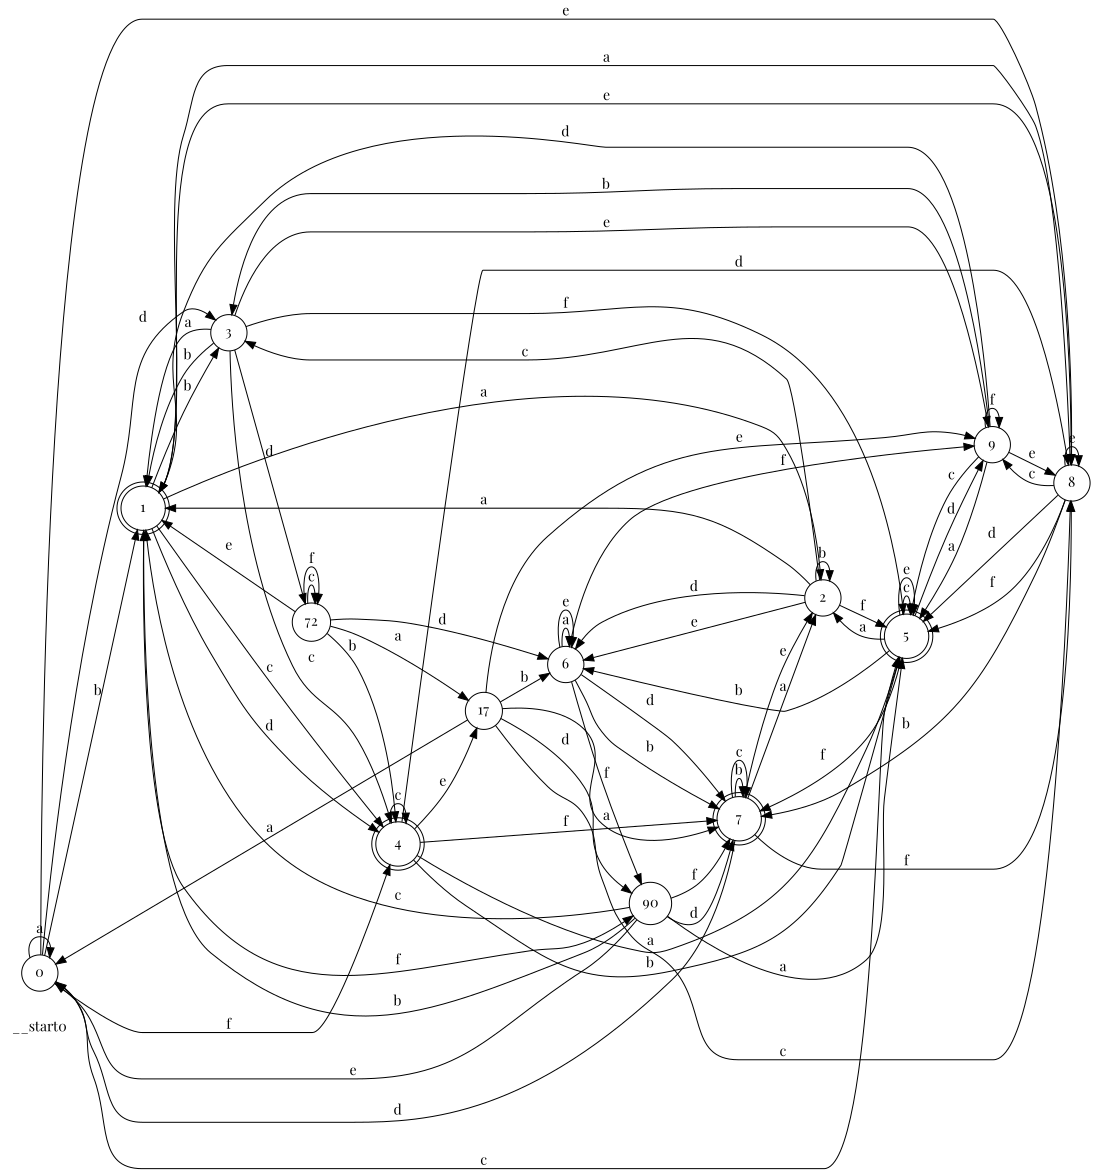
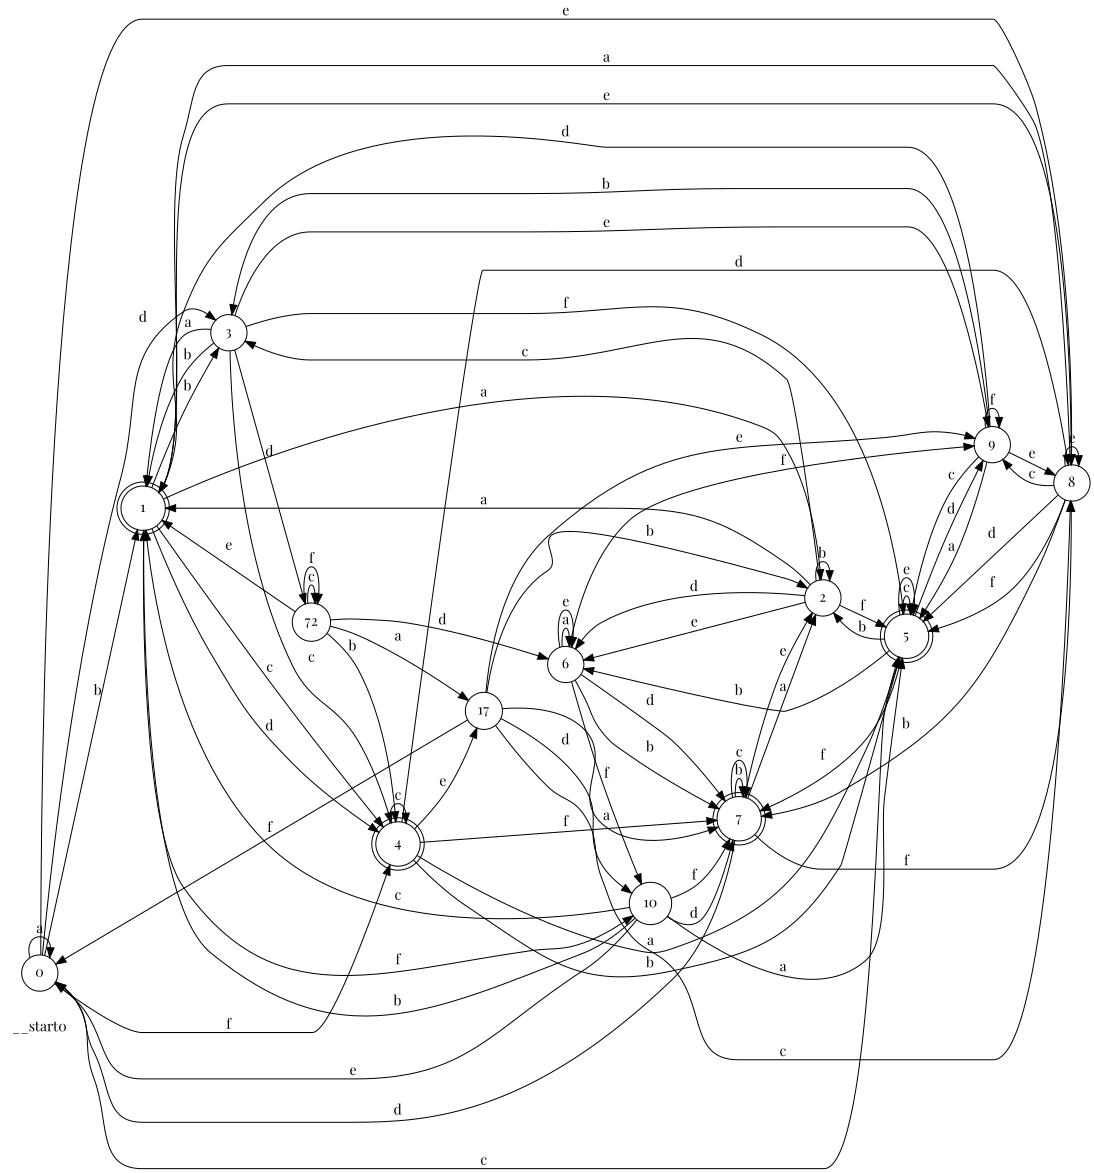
  digraph {
    fontname="Playfair Display"
    rankdir=LR
    node [fontname="Playfair Display" shape=circle color=black fillcolor=white style=filled]
    edge [fontname="Playfair Display"]
    __start0 [shape=none color="" fillcolor="" style=""]
    n2 [label=0]
    n3 [label=1 shape=doublecircle style="rounded,filled"]
    n4 [label=3]
    n5 [label=4 shape=doublecircle style="rounded,filled"]
    n6 [label=5 shape=doublecircle style="rounded,filled"]
    n7 [label=8]
    n8 [label=2]
-   n9 [label=90]
+   n9 [label=10]
    n10 [label=9]
    n11 [label=72]
    n12 [label=7 shape=doublecircle style="rounded,filled"]
    n13 [label=17]
    n14 [label=6]
    n2 -> n2 [label=a]
    n2 -> n3 [label=b]
    n2 -> n4 [label=d]
    n2 -> n5 [label=f]
    n2 -> n6 [label=c]
    n2 -> n7 [label=e]
    n3 -> n4 [label=b]
    n3 -> n5 [label=c]
    n3 -> n5 [label=d]
    n3 -> n7 [label=e]
    n3 -> n8 [label=a]
    n3 -> n9 [label=f]
    n4 -> n3 [label=a]
    n4 -> n3 [label=b]
    n4 -> n5 [label=c]
    n4 -> n6 [label=f]
    n4 -> n10 [label=e]
    n4 -> n11 [label=d]
    n5 -> n5 [label=c]
    n5 -> n6 [label=a]
    n5 -> n6 [label=b]
    n5 -> n7 [label=d]
    n5 -> n12 [label=f]
    n5 -> n13 [label=e]
    n6 -> n6 [label=c]
    n6 -> n6 [label=e]
-   n6 -> n8 [label=a]
+   n6 -> n8 [label=b]
    n6 -> n10 [label=d]
    n6 -> n12 [label=f]
    n6 -> n14 [label=b]
    n7 -> n3 [label=a]
    n7 -> n6 [label=d]
    n7 -> n6 [label=f]
    n7 -> n7 [label=e]
    n7 -> n10 [label=c]
    n7 -> n12 [label=b]
    n8 -> n3 [label=a]
    n8 -> n4 [label=c]
    n8 -> n6 [label=f]
    n8 -> n8 [label=b]
    n8 -> n14 [label=d]
    n8 -> n14 [label=e]
    n9 -> n2 [label=e]
    n9 -> n3 [label=b]
    n9 -> n3 [label=c]
    n9 -> n6 [label=a]
    n9 -> n12 [label=d]
    n9 -> n12 [label=f]
    n10 -> n3 [label=d]
    n10 -> n4 [label=b]
    n10 -> n6 [label=a]
    n10 -> n6 [label=c]
    n10 -> n7 [label=e]
    n10 -> n10 [label=f]
    n11 -> n3 [label=e]
    n11 -> n5 [label=b]
    n11 -> n11 [label=c]
    n11 -> n11 [label=f]
    n11 -> n13 [label=a]
    n11 -> n14 [label=d]
    n12 -> n2 [label=d]
    n12 -> n7 [label=f]
    n12 -> n8 [label=a]
    n12 -> n8 [label=e]
    n12 -> n12 [label=b]
    n12 -> n12 [label=c]
-   n13 -> n2 [label=a]
+   n13 -> n2 [label=f]
    n13 -> n7 [label=c]
-   n13 -> n14 [label=b]
+   n13 -> n8 [label=b]
    n13 -> n9 [label=d]
    n13 -> n10 [label=e]
    n13 -> n12 [label=a]
    n14 -> n9 [label=f]
    n14 -> n10 [label=f]
    n14 -> n12 [label=b]
    n14 -> n12 [label=d]
    n14 -> n14 [label=a]
    n14 -> n14 [label=e]
  }
